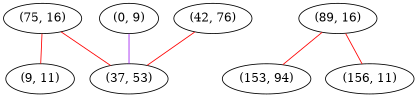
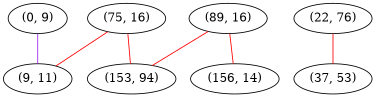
  graph {
    edge [color=red weight=1]
    "(75, 16)"
    "(9, 11)"
    "(37, 53)"
    "(89, 16)"
    "(153, 94)"
-   "(156, 14)" [label="(156, 11)"]
+   "(156, 14)"
    n7 [label="(0, 9)"]
-   "(22, 76)" [label="(42, 76)"]
+   "(22, 76)"
    "(75, 16)" -- "(9, 11)"
-   "(75, 16)" -- "(37, 53)"
+   "(75, 16)" -- "(153, 94)"
    "(89, 16)" -- "(153, 94)"
    "(89, 16)" -- "(156, 14)"
-   n7 -- "(37, 53)" [color=purple weight=4]
+   n7 -- "(9, 11)" [color=purple weight=4]
    "(22, 76)" -- "(37, 53)"
  }
